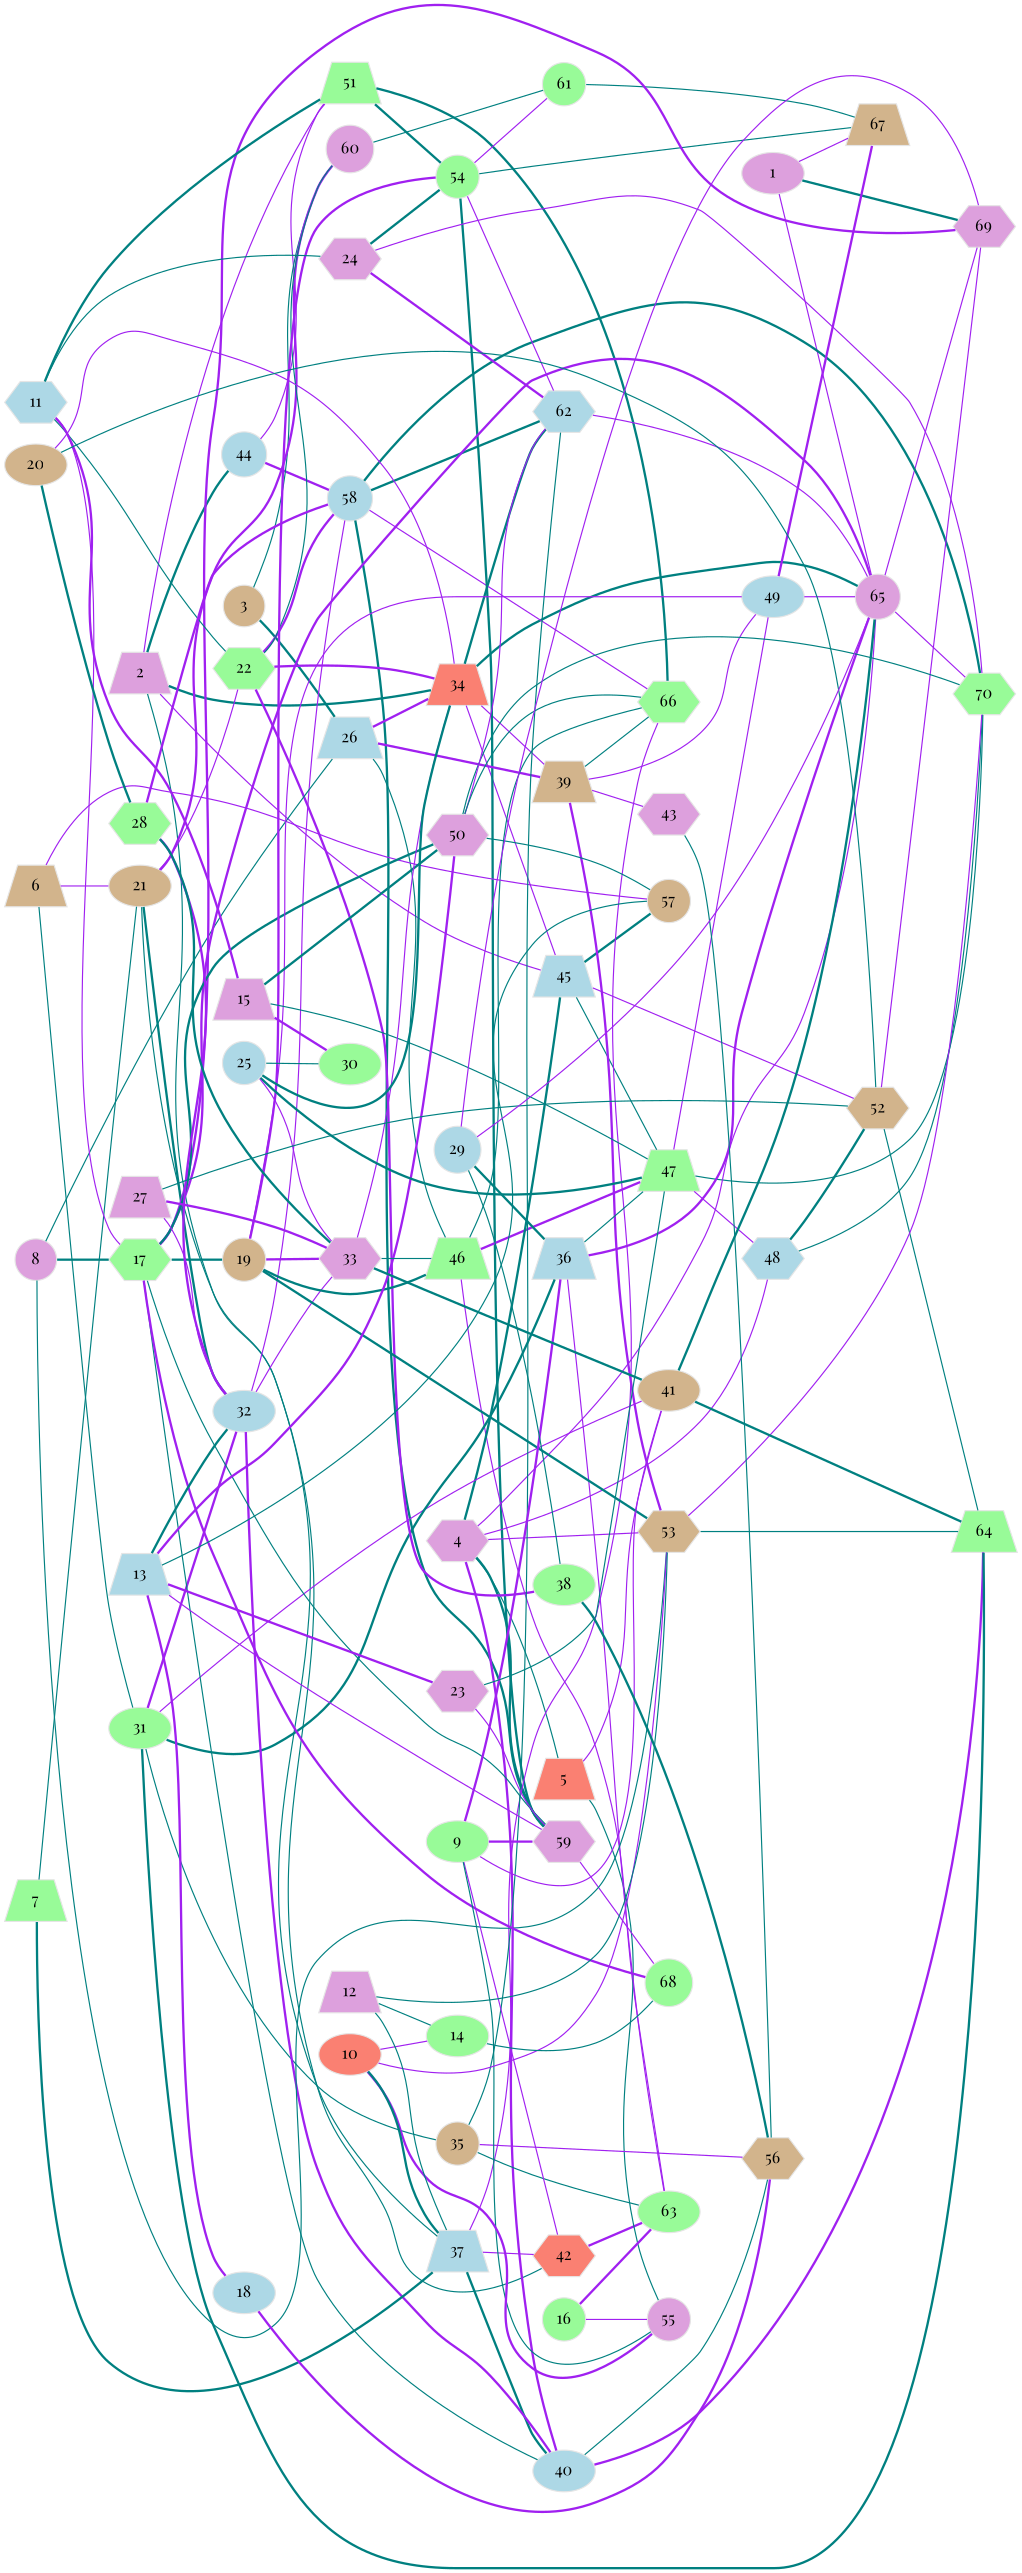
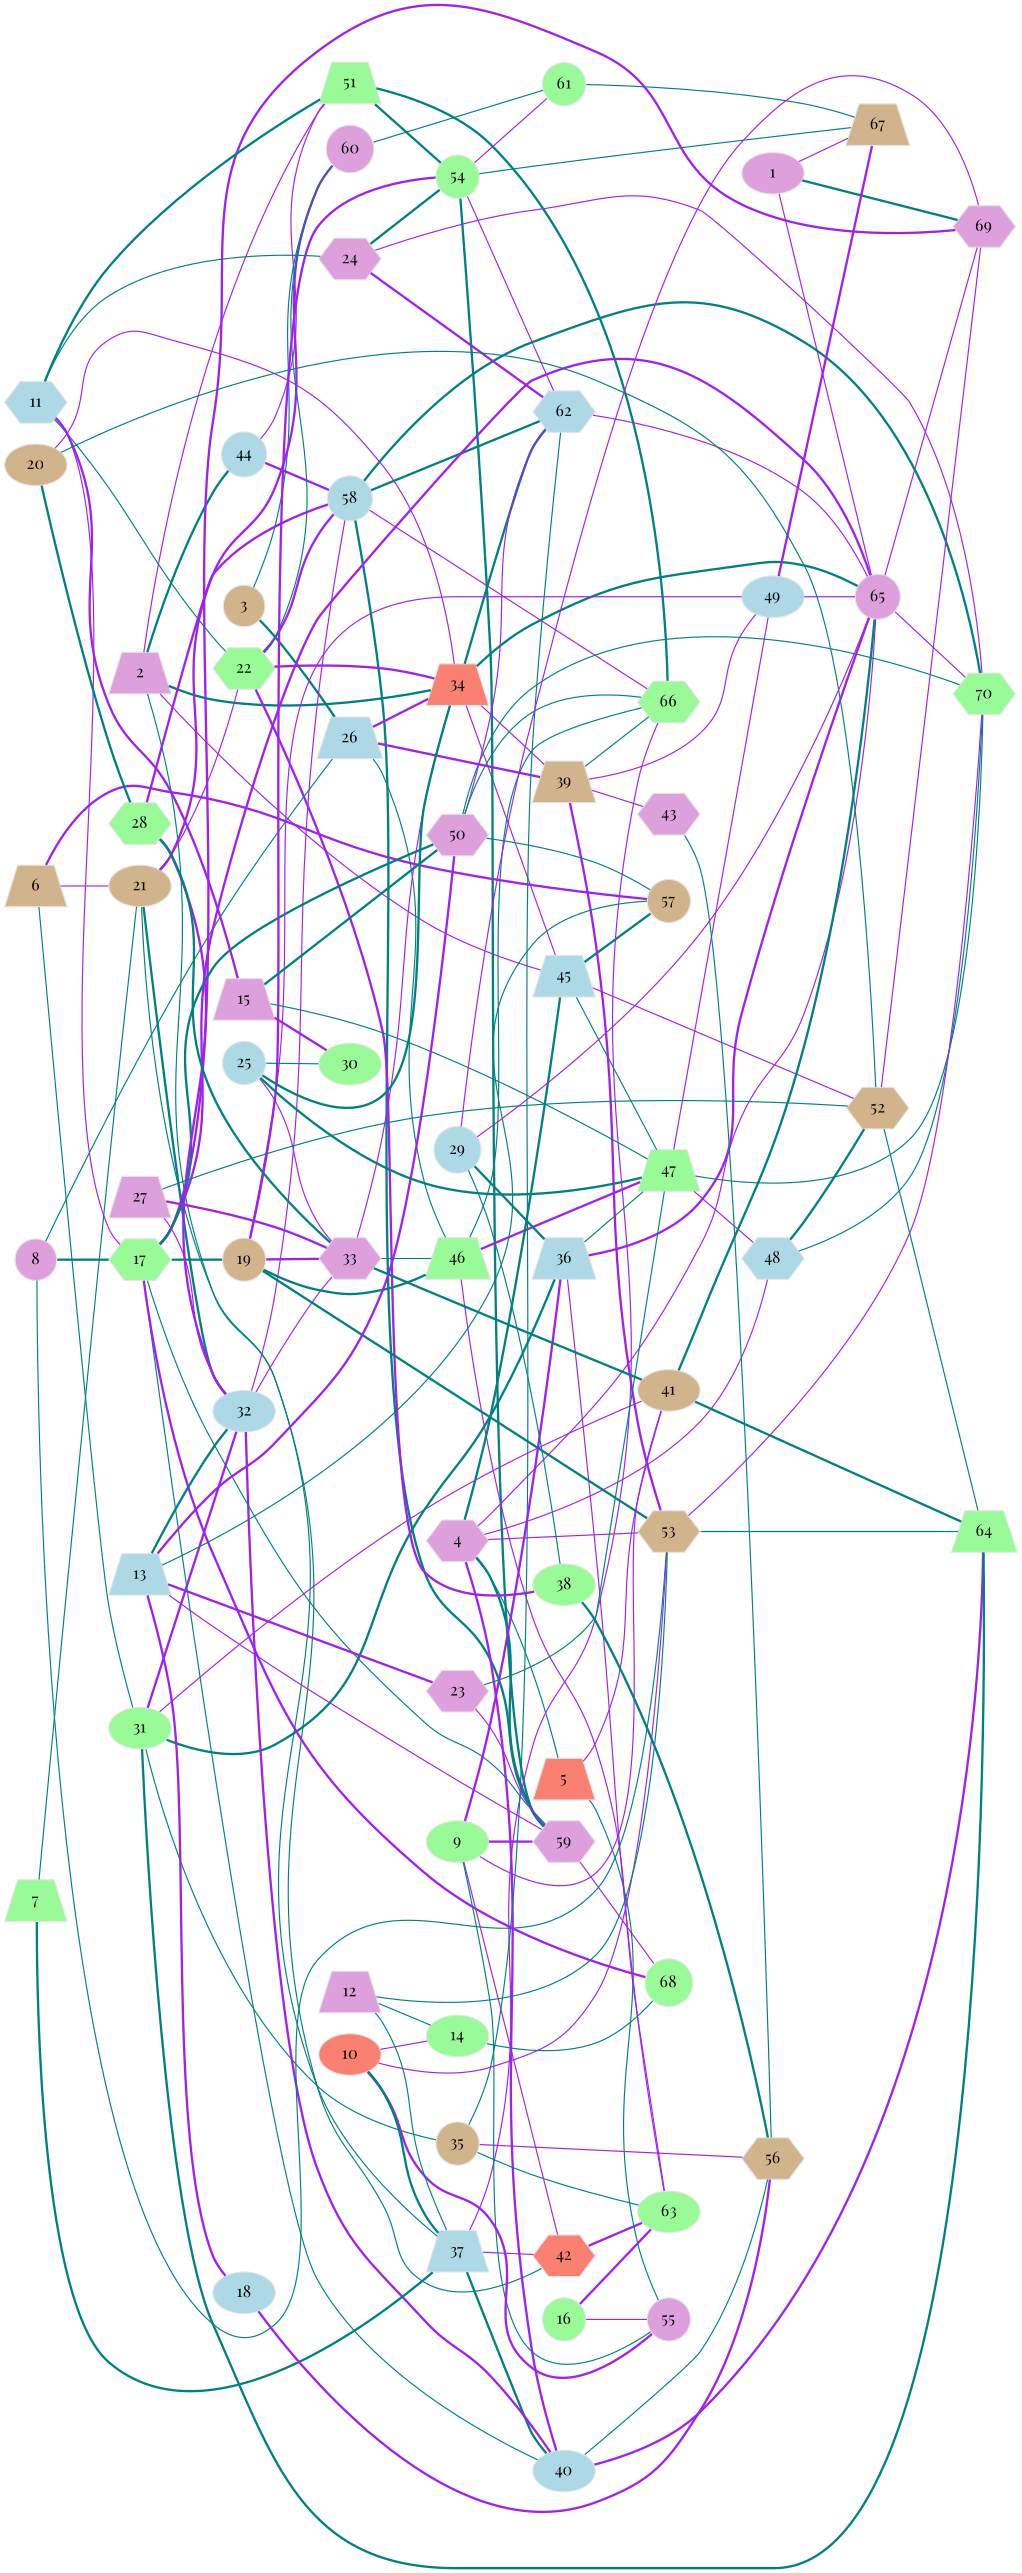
  graph {
    fontname="Playfair Display"
    rankdir=LR
    node [color=gray90 fillcolor=palegreen fontname="Playfair Display" shape=hexagon style=filled]
    edge [color=purple fontname="Playfair Display" style=solid weight=1.0]
    1 [fillcolor=plum shape=ellipse]
    65 [fillcolor=plum shape=circle]
    67 [fillcolor=tan shape=trapezium]
    69 [fillcolor=plum]
    70
    2 [fillcolor=plum shape=trapezium]
    34 [fillcolor=salmon shape=trapezium]
    42 [fillcolor=salmon]
    44 [fillcolor=lightblue shape=circle]
    45 [fillcolor=lightblue shape=trapezium]
    51 [shape=trapezium]
    62 [fillcolor=lightblue]
    39 [fillcolor=tan shape=trapezium]
    63 [shape=ellipse]
    58 [fillcolor=lightblue shape=circle]
    57 [fillcolor=tan shape=circle]
    47 [shape=trapezium]
    52 [fillcolor=tan]
    54 [shape=circle]
    66
    3 [fillcolor=tan shape=circle]
    26 [fillcolor=lightblue shape=trapezium]
    60 [fillcolor=plum shape=circle]
    46 [shape=trapezium]
    61 [shape=circle]
    4 [fillcolor=plum]
    5 [fillcolor=salmon shape=trapezium]
    40 [fillcolor=lightblue shape=ellipse]
    48 [fillcolor=lightblue]
    53 [fillcolor=tan]
    59 [fillcolor=plum]
    41 [fillcolor=tan shape=ellipse]
    55 [fillcolor=plum shape=circle]
    56 [fillcolor=tan]
    64 [shape=trapezium]
    68 [shape=circle]
    6 [fillcolor=tan shape=trapezium]
    21 [fillcolor=tan shape=ellipse]
    31 [shape=ellipse]
    37 [fillcolor=lightblue shape=trapezium]
    22
    32 [fillcolor=lightblue shape=ellipse]
    36 [fillcolor=lightblue shape=trapezium]
    35 [fillcolor=tan shape=circle]
    7 [shape=trapezium]
    8 [fillcolor=plum shape=circle]
    17
    50 [fillcolor=plum]
    19 [fillcolor=tan shape=circle]
    9 [shape=ellipse]
    10 [fillcolor=salmon shape=ellipse]
    14 [shape=ellipse]
    11 [fillcolor=lightblue]
    15 [fillcolor=plum shape=trapezium]
    24 [fillcolor=plum]
    30 [shape=ellipse]
    38 [shape=ellipse]
    12 [fillcolor=plum shape=trapezium]
    13 [fillcolor=lightblue shape=trapezium]
    18 [fillcolor=lightblue shape=ellipse]
    23 [fillcolor=plum]
    33 [fillcolor=plum]
    49 [fillcolor=lightblue shape=ellipse]
    16 [shape=circle]
    20 [fillcolor=tan shape=ellipse]
    28
    25 [fillcolor=lightblue shape=circle]
    43 [fillcolor=plum]
    27 [fillcolor=plum shape=trapezium]
    29 [fillcolor=lightblue shape=circle]
    1 -- 65
    1 -- 67
    1 -- 69 [color=teal style=bold]
    65 -- 69
    65 -- 70
    2 -- 34 [color=teal style=bold]
    2 -- 42 [color=teal]
    2 -- 44 [color=teal style=bold]
    2 -- 45
    2 -- 51
    34 -- 65 [color=teal style=bold]
    34 -- 45
    34 -- 62 [color=teal style=bold]
    34 -- 39
    42 -- 63 [style=bold weight=2.0]
    44 -- 51
    44 -- 58 [style=bold]
    45 -- 57 [color=teal style=bold]
    45 -- 47 [color=teal]
    45 -- 52
    51 -- 54 [color=teal style=bold]
    51 -- 66 [color=teal style=bold]
    62 -- 65
    39 -- 66 [color=teal]
    39 -- 53 [style=bold]
    39 -- 49
    39 -- 43
    58 -- 70 [color=teal style=bold]
    58 -- 62 [color=teal style=bold]
    58 -- 66
    58 -- 59 [color=teal style=bold]
    47 -- 70 [color=teal]
    47 -- 48
    47 -- 49
    52 -- 69
    52 -- 64 [color=teal weight=2.0]
    54 -- 67 [color=teal]
    54 -- 62
    54 -- 61
    54 -- 59 [color=teal style=bold]
    3 -- 26 [color=teal style=bold]
    3 -- 60 [color=teal]
    26 -- 34 [style=bold]
    26 -- 39 [style=bold]
    26 -- 46 [color=teal]
    60 -- 61 [color=teal]
    46 -- 63 [weight=2.0]
    46 -- 47 [style=bold]
    46 -- 66 [color=teal]
    61 -- 67 [color=teal]
    4 -- 65
    4 -- 45 [color=teal style=bold]
    4 -- 5 [color=teal]
    4 -- 40 [style=bold]
    4 -- 48
    4 -- 53
    4 -- 59 [color=teal style=bold]
    5 -- 41
    5 -- 55 [color=teal weight=2.0]
    40 -- 56 [color=teal]
    40 -- 64 [style=bold weight=2.0]
    48 -- 70 [color=teal]
    48 -- 52 [color=teal style=bold]
    53 -- 70
    53 -- 64 [color=teal]
    59 -- 68
    41 -- 65 [color=teal style=bold]
    41 -- 64 [color=teal style=bold]
-   6 -- 57
+   6 -- 57 [style=bold]
    6 -- 21
    6 -- 31 [color=teal]
    21 -- 60 [style=bold]
    21 -- 37 [color=teal]
    21 -- 22 [weight=2.0]
    21 -- 32 [color=teal style=bold]
    31 -- 41 [weight=2.0]
    31 -- 64 [color=teal style=bold]
    31 -- 32 [style=bold]
    31 -- 36 [color=teal style=bold]
    31 -- 35 [color=teal]
    37 -- 42
    37 -- 66
    37 -- 40 [color=teal style=bold]
    22 -- 34 [style=bold]
    22 -- 58 [style=bold]
    22 -- 60 [color=teal]
    22 -- 38 [style=bold]
    32 -- 58
    32 -- 40 [style=bold]
    32 -- 33
    36 -- 65 [style=bold]
    36 -- 63
    36 -- 47 [color=teal]
    35 -- 62 [color=teal]
    35 -- 63 [color=teal]
    35 -- 56
    7 -- 21 [color=teal]
    7 -- 37 [color=teal style=bold]
    8 -- 26 [color=teal]
    8 -- 53 [color=teal]
    8 -- 17 [color=teal style=bold]
    17 -- 65 [style=bold]
    17 -- 69 [style=bold]
    17 -- 40 [color=teal]
    17 -- 59 [color=teal]
    17 -- 68 [style=bold]
    17 -- 50 [color=teal style=bold]
    17 -- 19 [color=teal style=bold]
    50 -- 70 [color=teal]
    50 -- 62
    50 -- 57 [color=teal]
    50 -- 66 [color=teal]
    19 -- 54 [style=bold]
    19 -- 46 [color=teal style=bold]
    19 -- 53 [color=teal style=bold]
    19 -- 33 [style=bold]
    19 -- 49
    9 -- 42
    9 -- 59 [style=bold]
    9 -- 41
    9 -- 55 [color=teal]
    9 -- 36 [style=bold]
    10 -- 53
    10 -- 55 [style=bold]
    10 -- 37 [color=teal style=bold]
    10 -- 14 [weight=2.0]
    14 -- 68 [color=teal]
    11 -- 51 [color=teal style=bold]
    11 -- 22 [color=teal]
    11 -- 17
    11 -- 15 [style=bold]
    11 -- 24 [color=teal]
    15 -- 47 [color=teal]
    15 -- 50 [color=teal style=bold]
    15 -- 30 [style=bold]
    24 -- 70
    24 -- 62 [style=bold]
    24 -- 54 [color=teal style=bold]
    38 -- 56 [color=teal style=bold]
    12 -- 53 [color=teal]
    12 -- 37 [color=teal]
    12 -- 14 [color=teal]
    13 -- 57 [color=teal]
    13 -- 59
    13 -- 32 [color=teal style=bold]
    13 -- 50 [style=bold]
    13 -- 18 [style=bold]
    13 -- 23 [style=bold]
    18 -- 56 [style=bold]
    23 -- 47 [color=teal]
    23 -- 59
    33 -- 34
    33 -- 46 [color=teal weight=2.0]
    33 -- 41 [color=teal style=bold]
    49 -- 65
    49 -- 67 [style=bold]
    16 -- 63 [style=bold]
    16 -- 55
    20 -- 34
    20 -- 52 [color=teal]
    20 -- 28 [color=teal style=bold]
    28 -- 58 [style=bold]
    28 -- 32 [style=bold]
    28 -- 33 [color=teal style=bold]
    25 -- 34 [color=teal style=bold]
    25 -- 47 [color=teal style=bold]
    25 -- 30 [color=teal]
    25 -- 33
    43 -- 56 [color=teal]
    27 -- 52 [color=teal]
    27 -- 32
    27 -- 33 [style=bold]
    29 -- 65
    29 -- 69
    29 -- 36 [color=teal style=bold]
    29 -- 38 [color=teal]
  }
